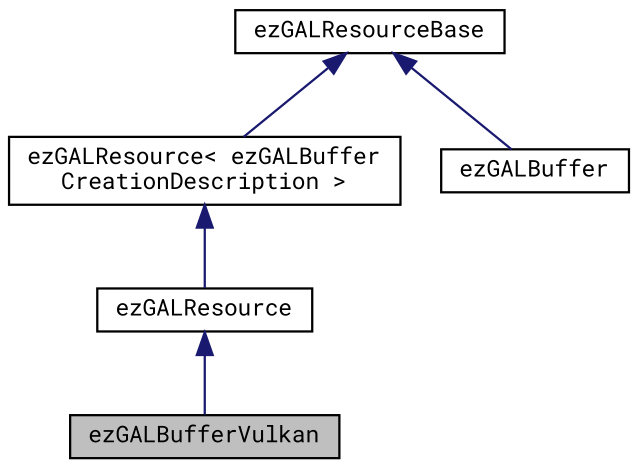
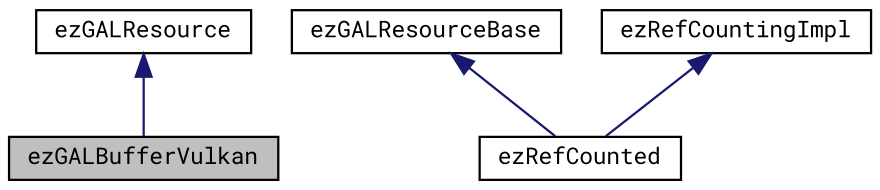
  digraph {
    fontname="Roboto Mono"
    node [color=black fillcolor=white fontname="Roboto Mono" fontsize=10 shape=record style=filled]
    edge [color=midnightblue dir=back fontname="Roboto Mono" fontsize=10 labelfontname=Helvetica labelfontsize=10 style=solid]
    n1 [fillcolor=grey75 fontcolor=black height=0.2 label=ezGALBufferVulkan width=0.4]
    n2 [height=0.2 label=ezGALResource width=0.4]
-   n3 [height=0.2 label="ezGALResource\< ezGALBuffer\lCreationDescription \>" width=0.4]
    n4 [height=0.2 label=ezGALResourceBase width=0.4]
-   n5 [height=0.2 label=ezGALBuffer width=0.4]
+   n5 [height=0.2 label=ezRefCounted width=0.4]
+   n6 [height=0.2 label=ezRefCountingImpl width=0.4]
    n2 -> n1
-   n3 -> n2
-   n4 -> n3
    n4 -> n5
+   n6 -> n5
  }
